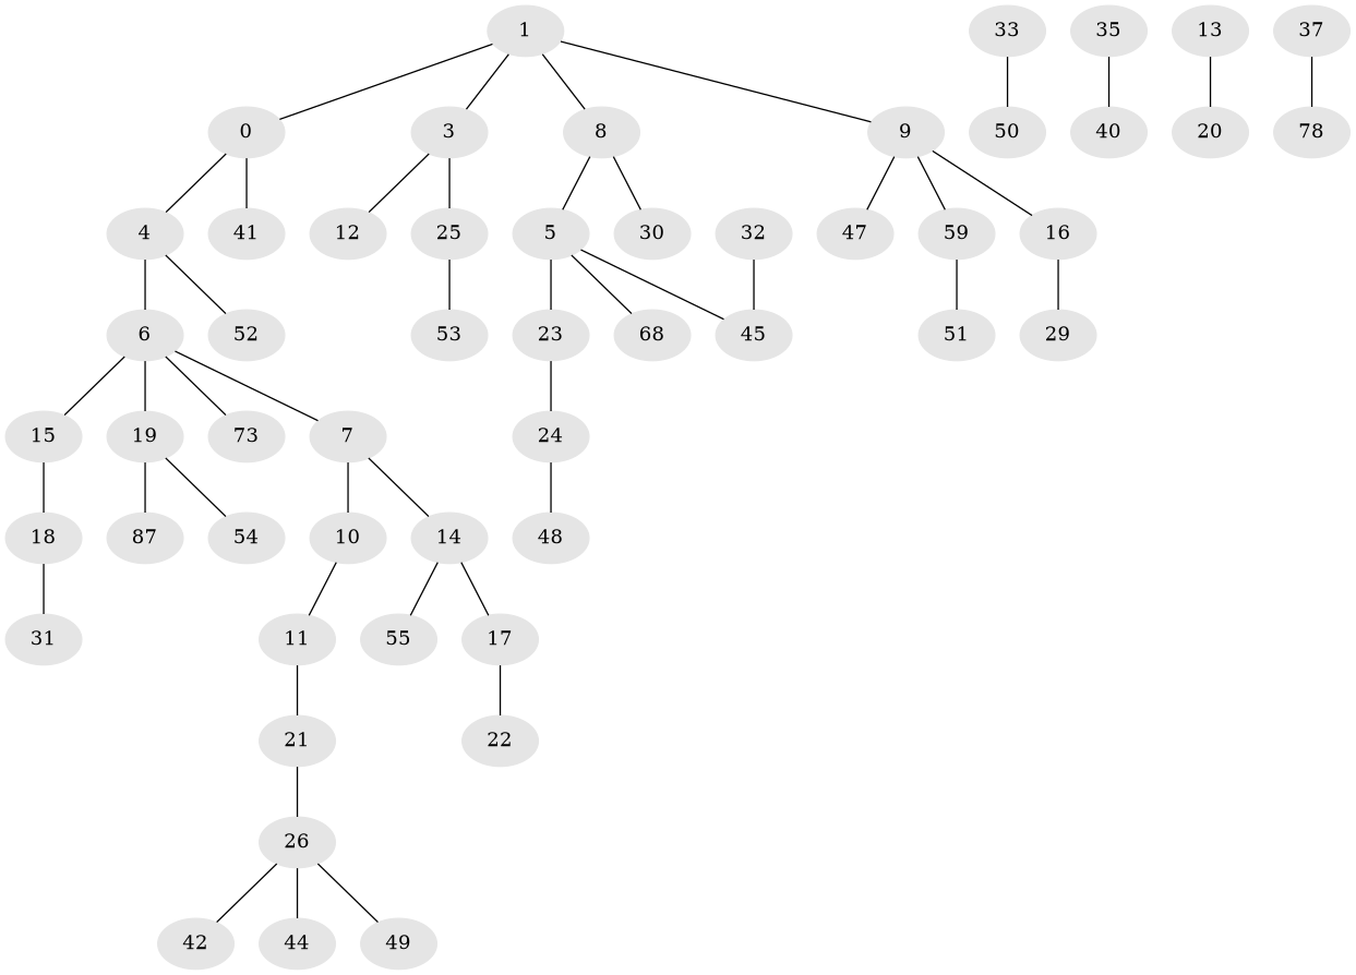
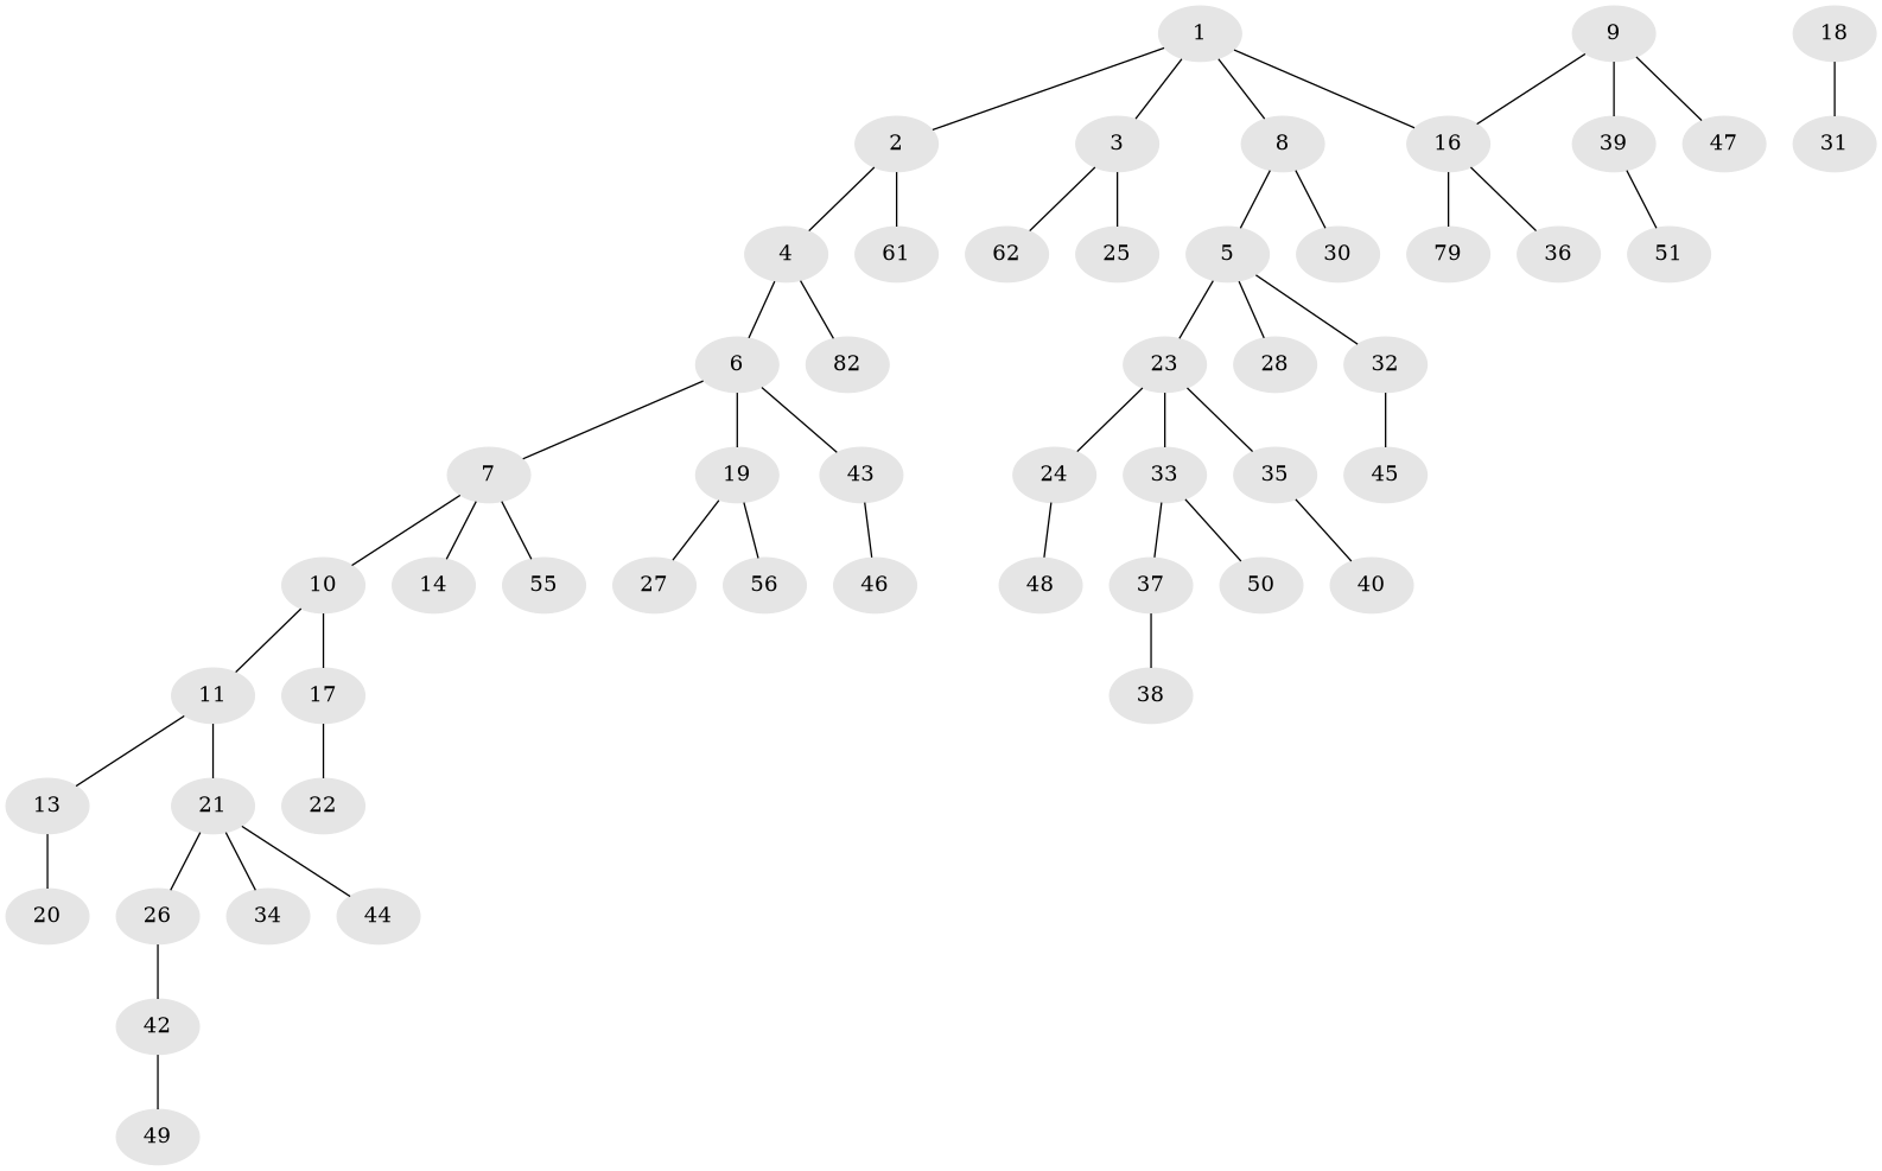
  graph {
    node [color=gray90 style=filled]
    edge [weight=1.0]
    1
-   2 [label=0]
+   2
    3
    8
    9
    4
-   41
-   12
+   41 [label=61]
+   12 [label=62]
    25
    5
    23
-   28 [label=68]
+   28
    32
    30
    16
-   39 [label=59]
+   39
    47
    6
-   52
-   53
+   52 [label=82]
    7
-   15
    19
-   43 [label=73]
+   43
    24
    33
    35
    45
    10
    14
    55
    18
-   27 [label=87]
-   54
+   27
+   54 [label=56]
+   46
    11
    17
-   29
+   29 [label=79]
+   36
    51
    13
    21
    20
    26
+   34
    22
    31
    42
    44
    48
    37
    50
    40
    49
-   38 [label=78]
+   38
    1 -- 2
    1 -- 3
    1 -- 8
-   1 -- 9
+   1 -- 16
    2 -- 4
    2 -- 41
    3 -- 12
    3 -- 25
    8 -- 5
    8 -- 30 [weight=2.0]
    9 -- 16
    9 -- 39
    9 -- 47
    4 -- 6
    4 -- 52
-   25 -- 53
    5 -- 23 [weight=2.0]
    5 -- 28
-   5 -- 45
+   5 -- 32
    23 -- 24
+   23 -- 33
+   23 -- 35
    32 -- 45 [weight=4.0]
    16 -- 29 [weight=2.0]
+   16 -- 36
    39 -- 51
    6 -- 7
-   6 -- 15
    6 -- 19
    6 -- 43
    7 -- 10
    7 -- 14
-   14 -- 55
-   15 -- 18
+   7 -- 55
    19 -- 27
    19 -- 54
+   43 -- 46
    24 -- 48
+   33 -- 37
    33 -- 50
    35 -- 40
    10 -- 11
-   14 -- 17 [weight=2.0]
+   10 -- 17 [weight=2.0]
    18 -- 31
+   11 -- 13
    11 -- 21
    17 -- 22
    13 -- 20 [weight=2.0]
    21 -- 26
+   21 -- 34
    26 -- 42
-   26 -- 44
-   26 -- 49
+   21 -- 44
+   42 -- 49
    37 -- 38 [weight=2.0]
  }
